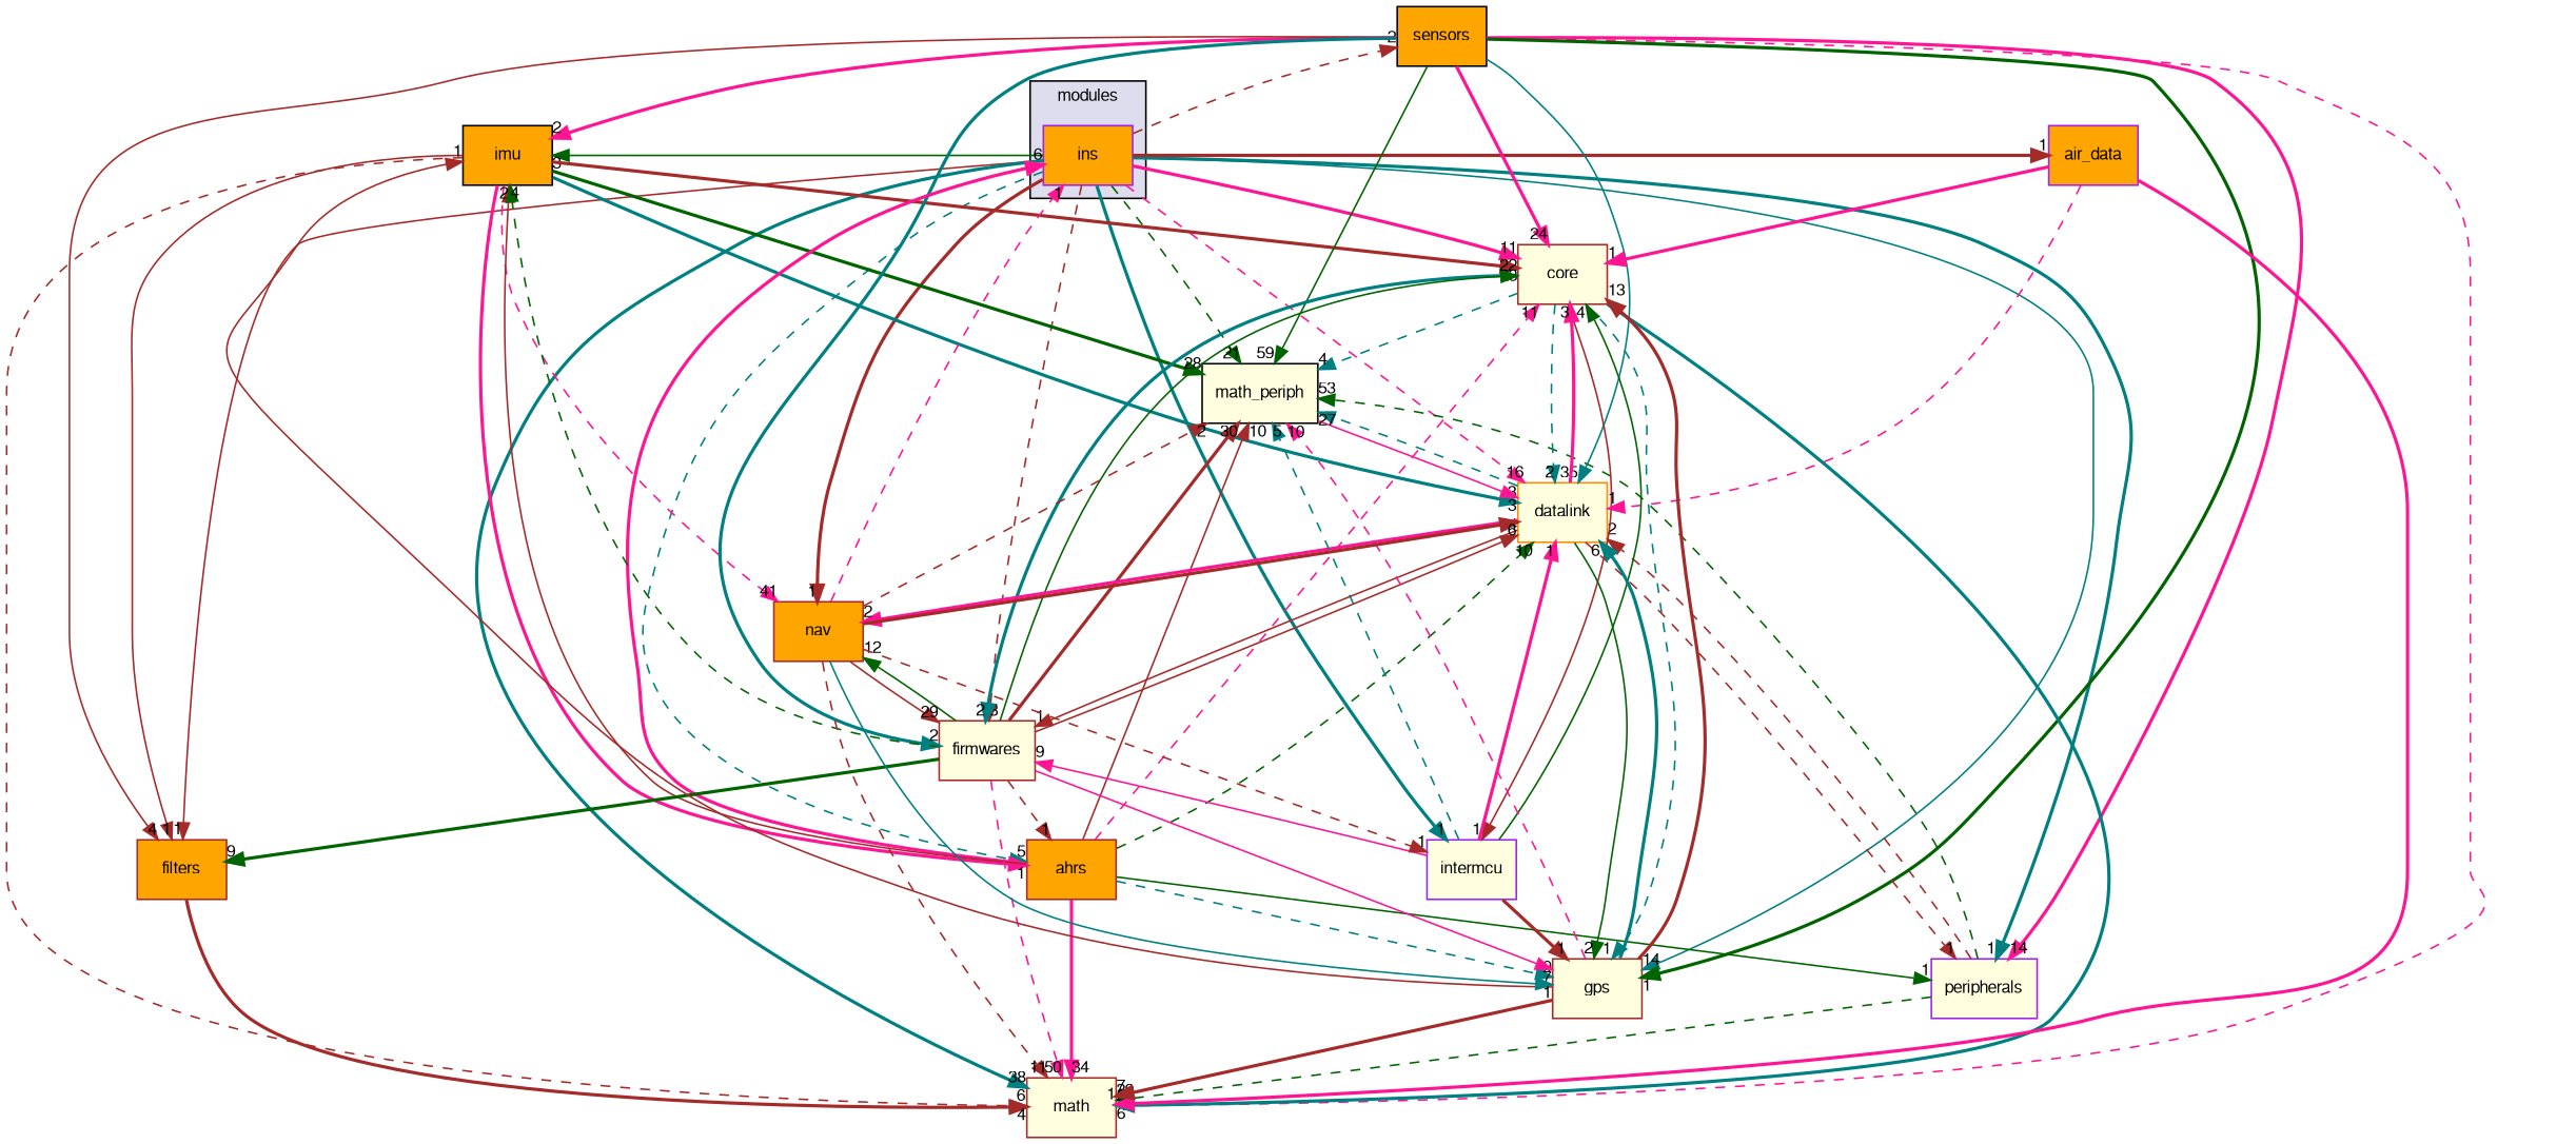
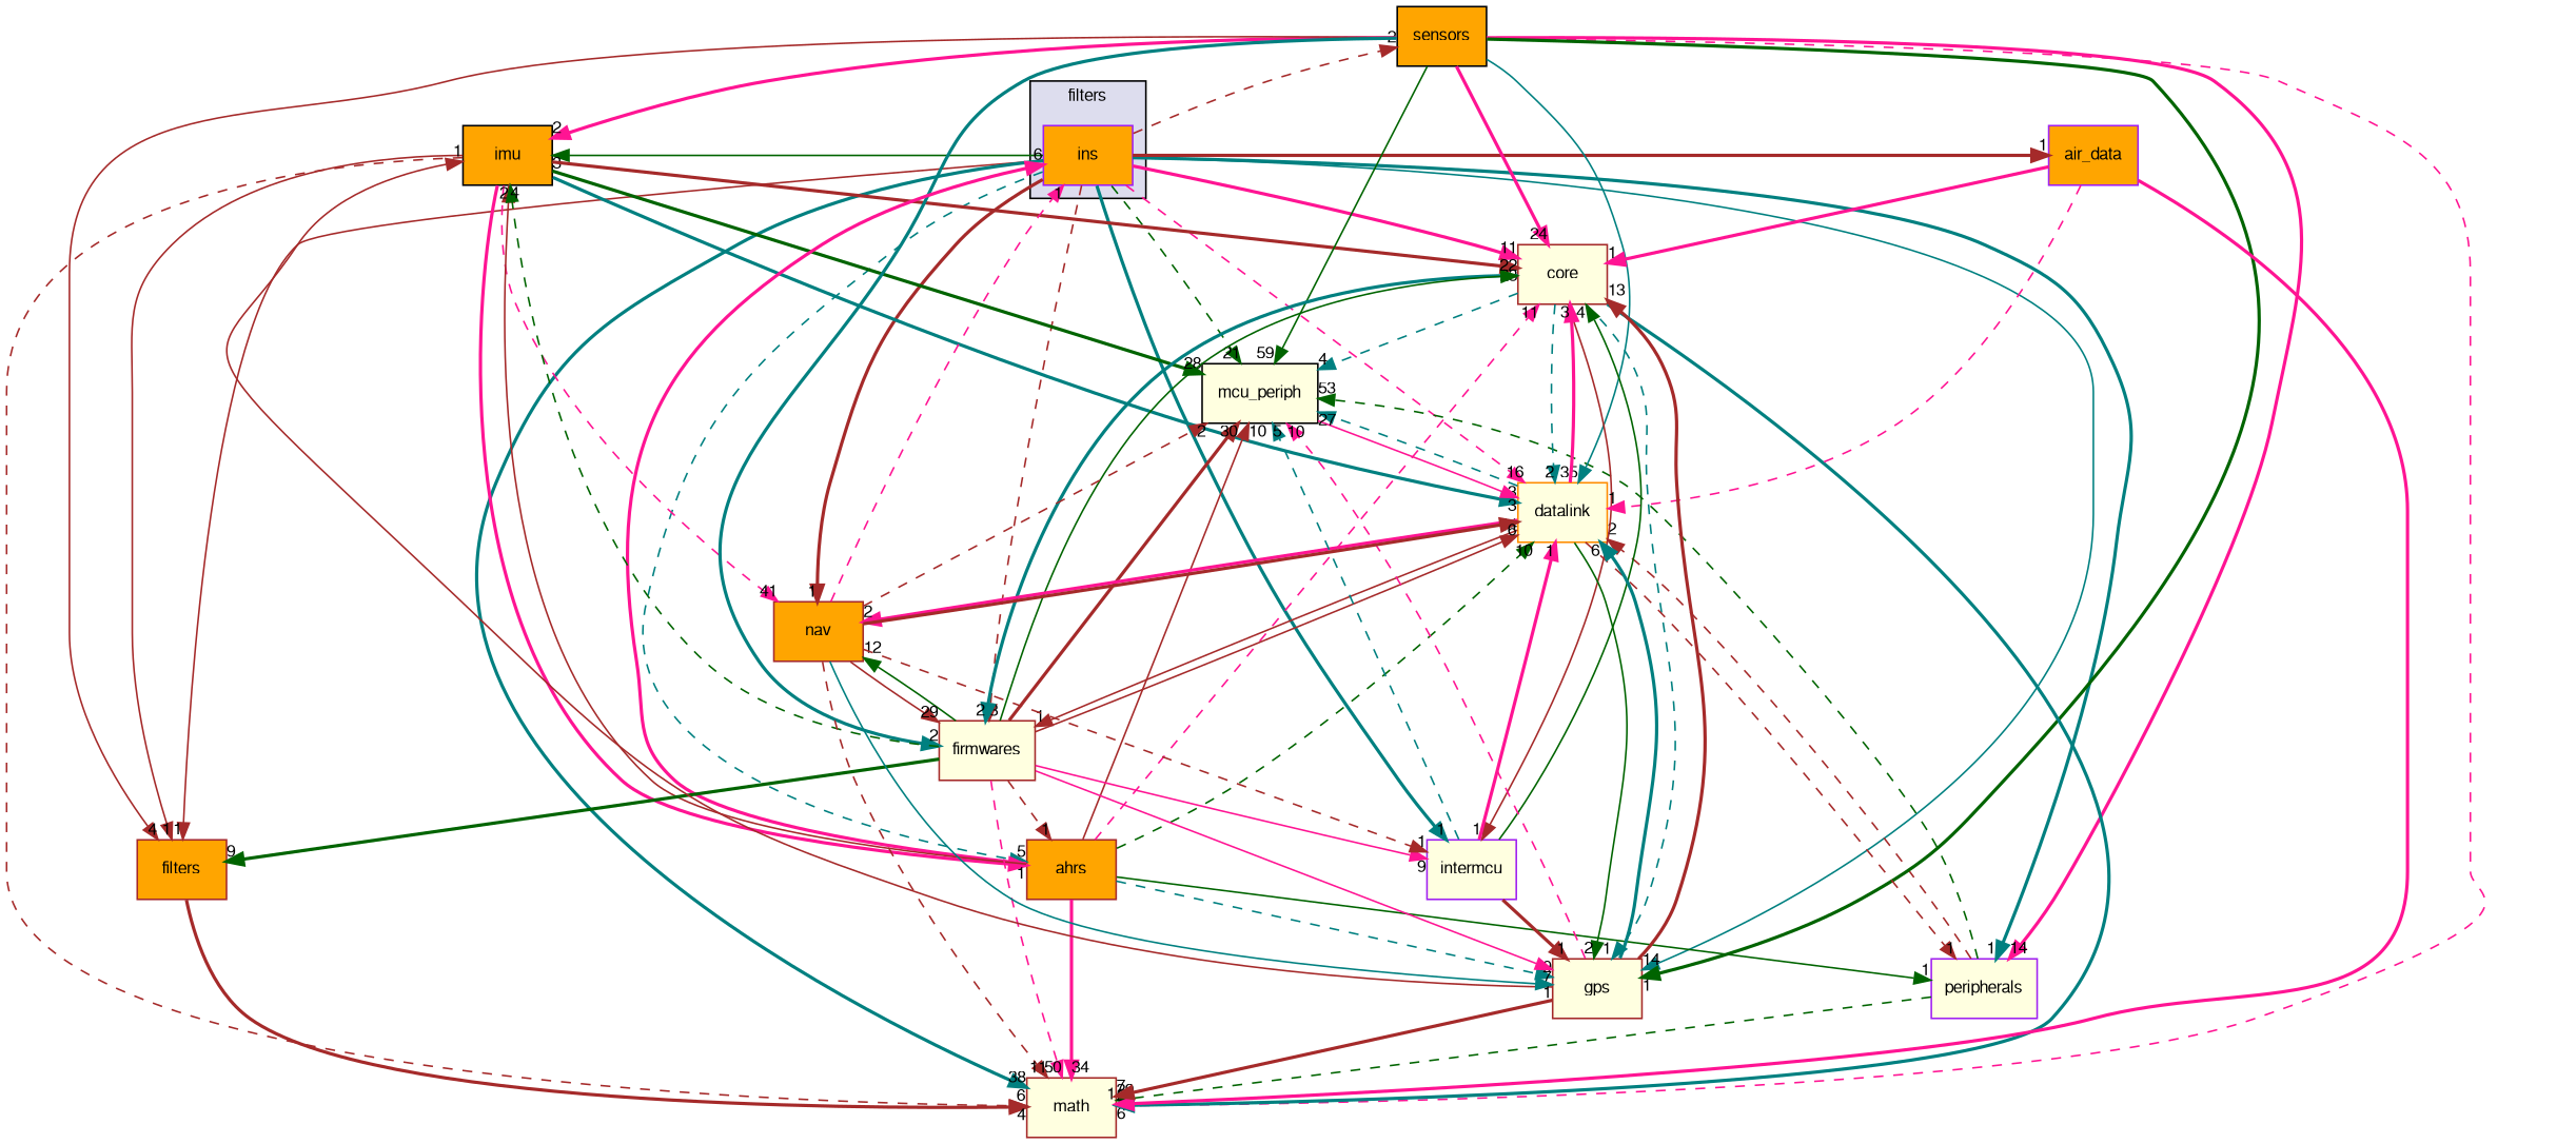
  digraph {
    compound=true
    node [color=brown fillcolor=lightyellow fontname=FreeSans fontsize=10 shape=box style=filled]
    edge [color=brown headlabel=1 labeldistance=1.5 labelfontname=FreeSans labelfontsize=10 style=bold]
    n1 [color=purple fillcolor=orange label=ins pencolor=black]
    n2 [color=black fillcolor=orange label=imu]
    n3 [color=purple label=peripherals]
    n4 [color=black fillcolor=orange label=sensors]
    n5 [label=core]
    n6 [fillcolor=orange label=ahrs]
-   n7 [color=black label=math_periph]
+   n7 [color=black label=mcu_periph]
    n8 [fillcolor=orange label=filters]
    n9 [label=firmwares]
    n10 [color=purple fillcolor=orange label=air_data]
    n11 [color=darkorange label=datalink]
    n12 [color=purple label=intermcu]
    n13 [label=math]
    n14 [label=gps]
    n15 [fillcolor=orange label=nav]
    subgraph cluster_1 {
      bgcolor="#ddddee"
      fontname=FreeSans
      fontsize=10
-     label=modules
+     label=filters
      pencolor=black
      n1
    }
    n1 -> n2 [color=darkgreen headlabel=3 style=solid]
    n1 -> n3 [color=teal]
    n1 -> n4 [headlabel=2 style=dashed]
    n1 -> n5 [color=deeppink headlabel=11]
    n1 -> n6 [color=teal headlabel=5 style=dashed]
    n1 -> n7 [color=darkgreen headlabel=21 style=dashed]
    n1 -> n8 [style=solid]
    n1 -> n9 [headlabel=3 style=dashed]
    n1 -> n10
    n1 -> n11 [color=deeppink headlabel=16 style=dashed]
    n1 -> n12 [color=teal]
    n1 -> n13 [color=teal headlabel=38]
    n1 -> n14 [color=teal headlabel=14 style=solid]
    n1 -> n15
    n2 -> n5 [headlabel=23]
    n2 -> n6 [color=deeppink]
    n2 -> n7 [color=darkgreen headlabel=28]
    n2 -> n8 [style=solid]
    n2 -> n11 [color=teal headlabel=3]
    n2 -> n13 [headlabel=6 style=dashed]
    n2 -> n15 [color=deeppink headlabel=41 style=dashed]
    n3 -> n7 [color=darkgreen headlabel=53 style=dashed]
    n3 -> n11 [headlabel=2 style=dashed]
    n3 -> n13 [color=darkgreen headlabel=29 style=dashed]
    n4 -> n2 [color=deeppink headlabel=2]
    n4 -> n3 [color=deeppink headlabel=14]
    n4 -> n5 [color=deeppink headlabel=24]
    n4 -> n7 [color=darkgreen headlabel=59 style=solid]
    n4 -> n8 [headlabel=4 style=solid]
    n4 -> n9 [color=teal headlabel=2]
    n4 -> n11 [color=teal headlabel=35 style=solid]
    n4 -> n13 [color=deeppink headlabel=6 style=dashed]
    n4 -> n14 [color=darkgreen]
    n5 -> n7 [color=teal headlabel=4 style=dashed]
    n5 -> n9 [color=teal headlabel=2]
    n5 -> n11 [color=teal headlabel=2 style=dashed]
    n5 -> n12 [style=solid]
    n5 -> n13 [color=teal headlabel=2]
    n5 -> n14 [color=teal style=dashed]
    n6 -> n1 [color=deeppink headlabel=6]
    n6 -> n2 [headlabel=2 style=solid]
    n6 -> n3 [color=darkgreen style=solid]
    n6 -> n5 [color=deeppink headlabel=11 style=dashed]
    n6 -> n7 [headlabel=10 style=solid]
    n6 -> n11 [color=darkgreen headlabel=10 style=dashed]
    n6 -> n13 [color=deeppink headlabel=34]
    n6 -> n14 [color=teal headlabel=9 style=dashed]
    n7 -> n11 [color=deeppink headlabel=3 style=solid]
    n8 -> n13 [headlabel=4]
    n9 -> n2 [color=darkgreen headlabel=4 style=dashed]
    n9 -> n5 [color=darkgreen headlabel=22 style=solid]
    n9 -> n6 [style=dashed]
    n9 -> n7 [headlabel=30]
    n9 -> n8 [color=darkgreen headlabel=9]
    n9 -> n11 [headlabel=44 style=solid]
-   n12 -> n9 [color=deeppink headlabel=9 style=solid]
+   n9 -> n12 [color=deeppink headlabel=9 style=solid]
    n9 -> n13 [color=deeppink headlabel=50 style=dashed]
    n9 -> n14 [color=deeppink headlabel=7 style=solid]
    n9 -> n15 [color=darkgreen headlabel=12 style=solid]
    n10 -> n5 [color=deeppink]
    n10 -> n11 [color=deeppink style=dashed]
    n10 -> n13 [color=deeppink]
    n11 -> n3 [style=dashed]
    n11 -> n5 [color=deeppink headlabel=3]
    n11 -> n7 [color=teal headlabel=27 style=dashed]
    n11 -> n9 [style=solid]
    n11 -> n14 [color=darkgreen headlabel=2 style=solid]
    n11 -> n15 [color=deeppink headlabel=2]
    n12 -> n5 [color=darkgreen headlabel=4 style=solid]
    n12 -> n7 [color=teal headlabel=5 style=dashed]
    n12 -> n11 [color=deeppink]
    n12 -> n14
    n14 -> n2 [style=solid]
    n14 -> n5 [headlabel=13]
    n14 -> n7 [color=deeppink headlabel=10 style=dashed]
    n14 -> n11 [color=teal headlabel=6]
    n14 -> n13 [headlabel=7]
    n15 -> n1 [color=deeppink style=dashed]
    n15 -> n7 [headlabel=2 style=dashed]
    n15 -> n9 [headlabel=29 style=solid]
    n15 -> n11 [headlabel=6]
    n15 -> n12 [style=dashed]
    n15 -> n13 [headlabel=11 style=dashed]
    n15 -> n14 [color=teal style=solid]
  }
